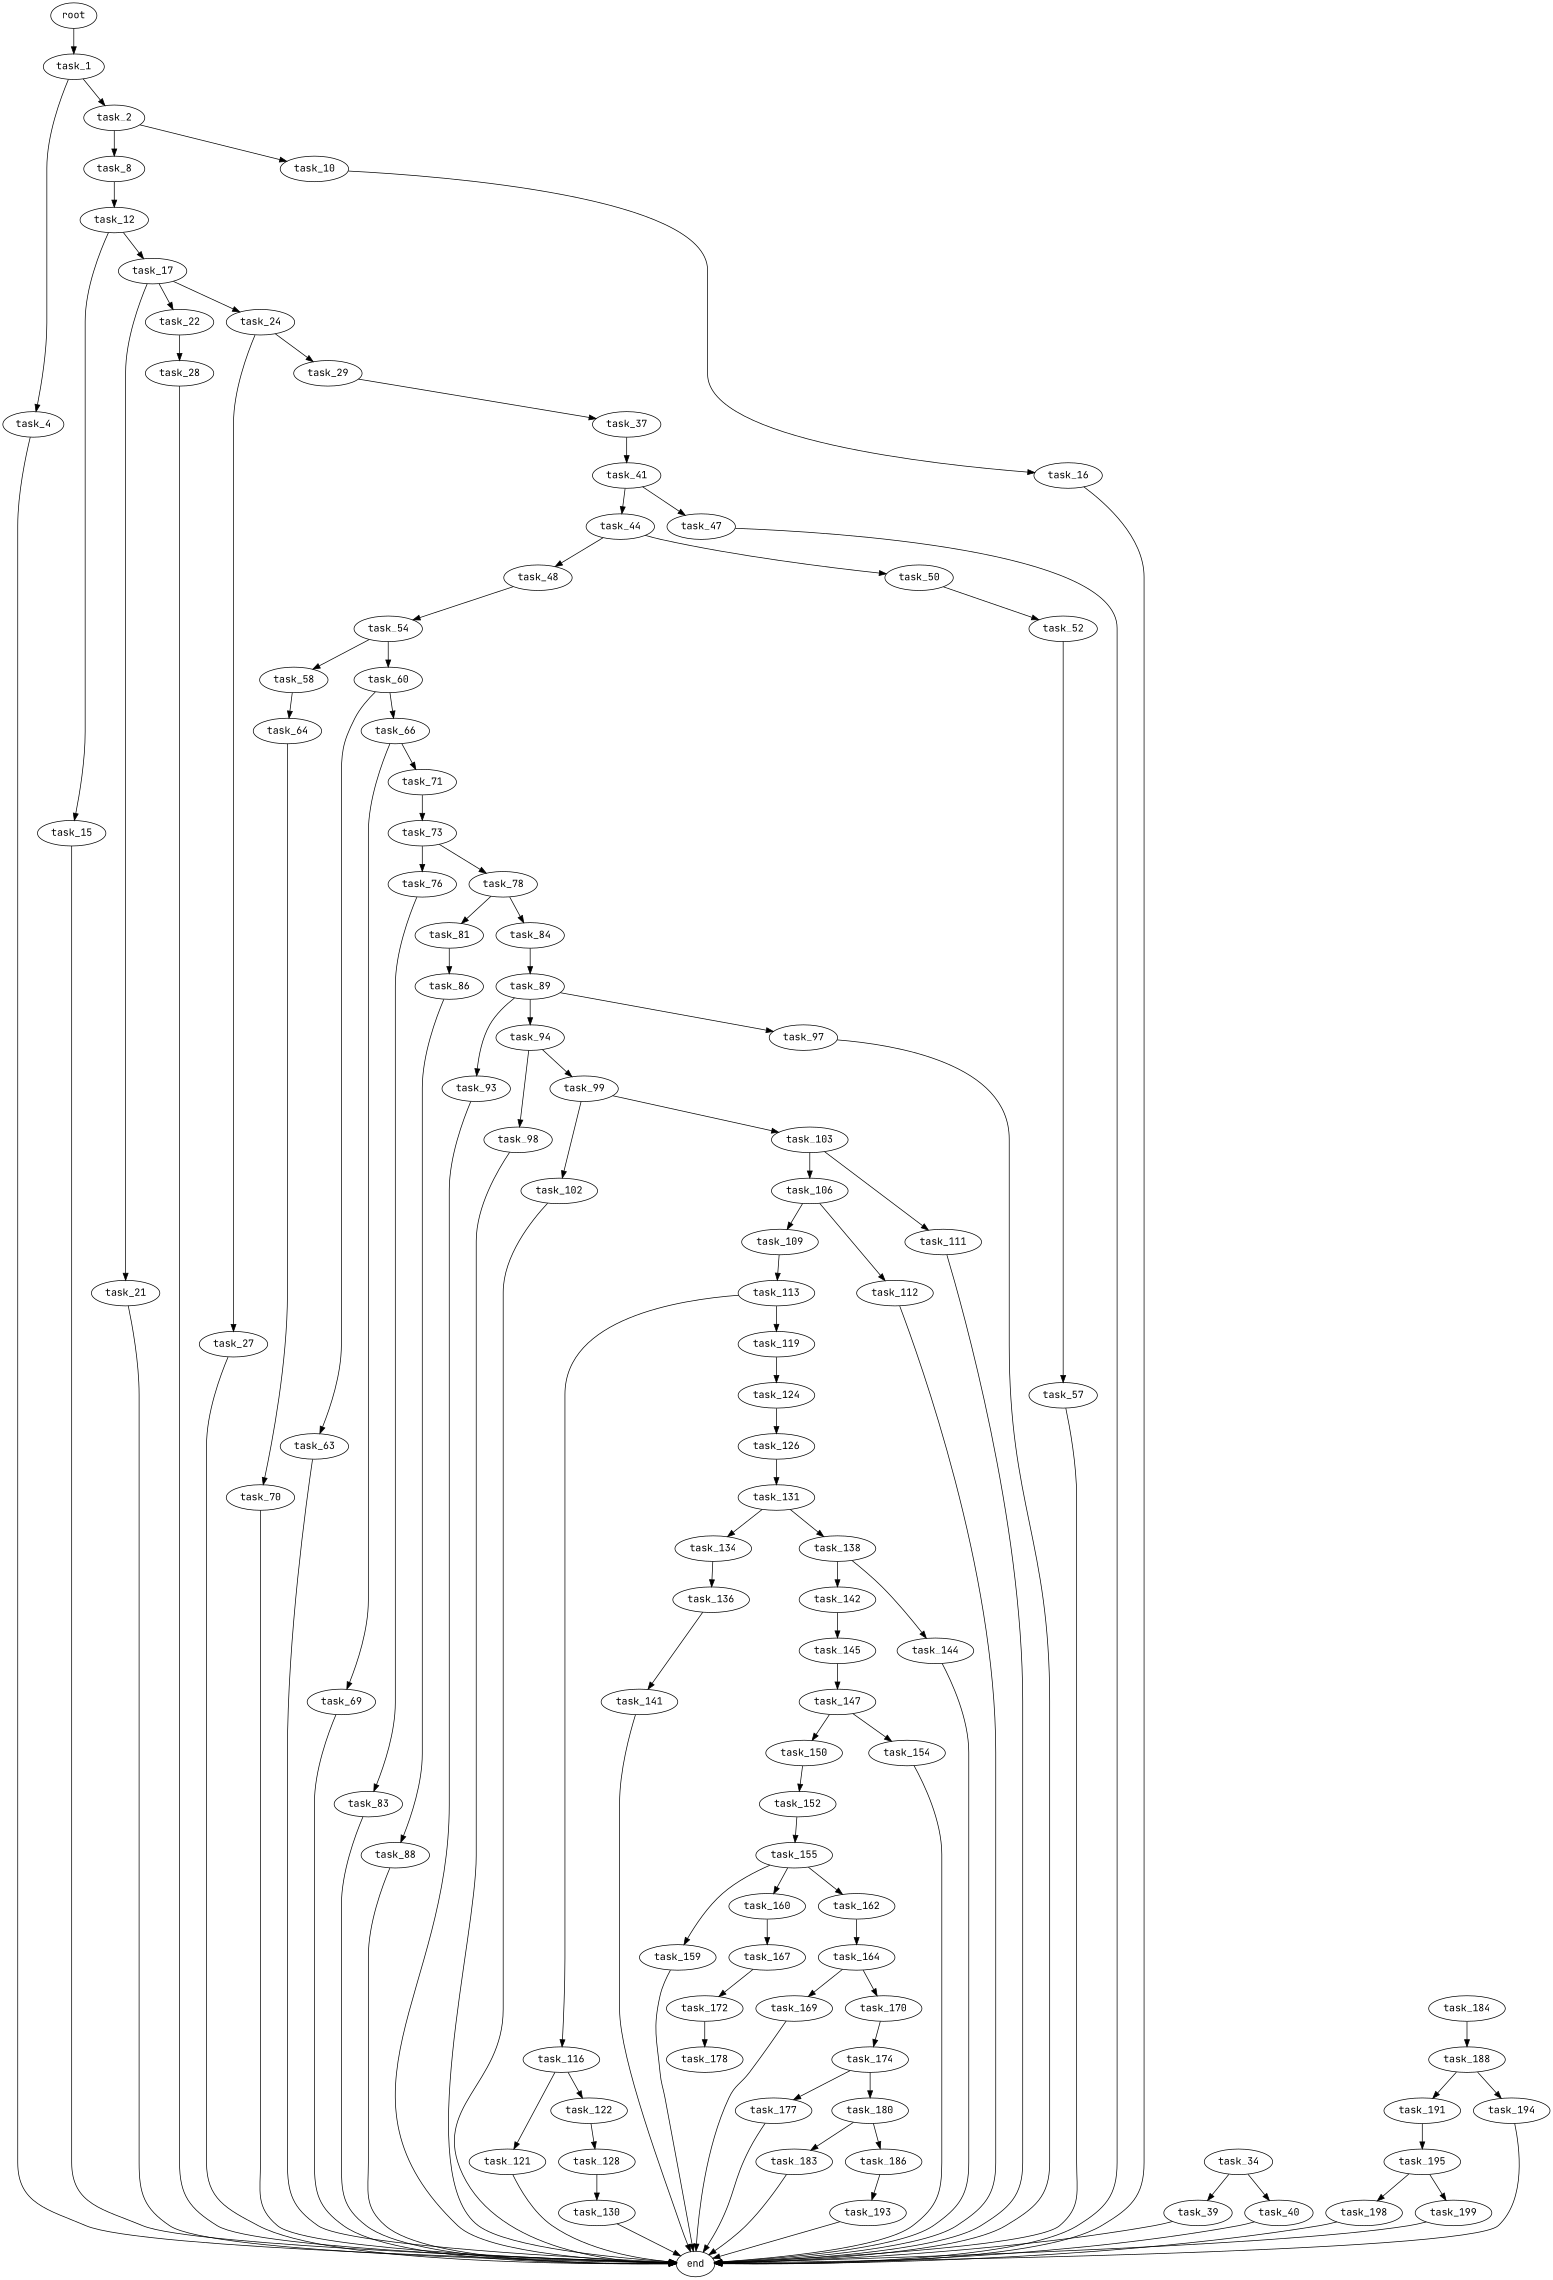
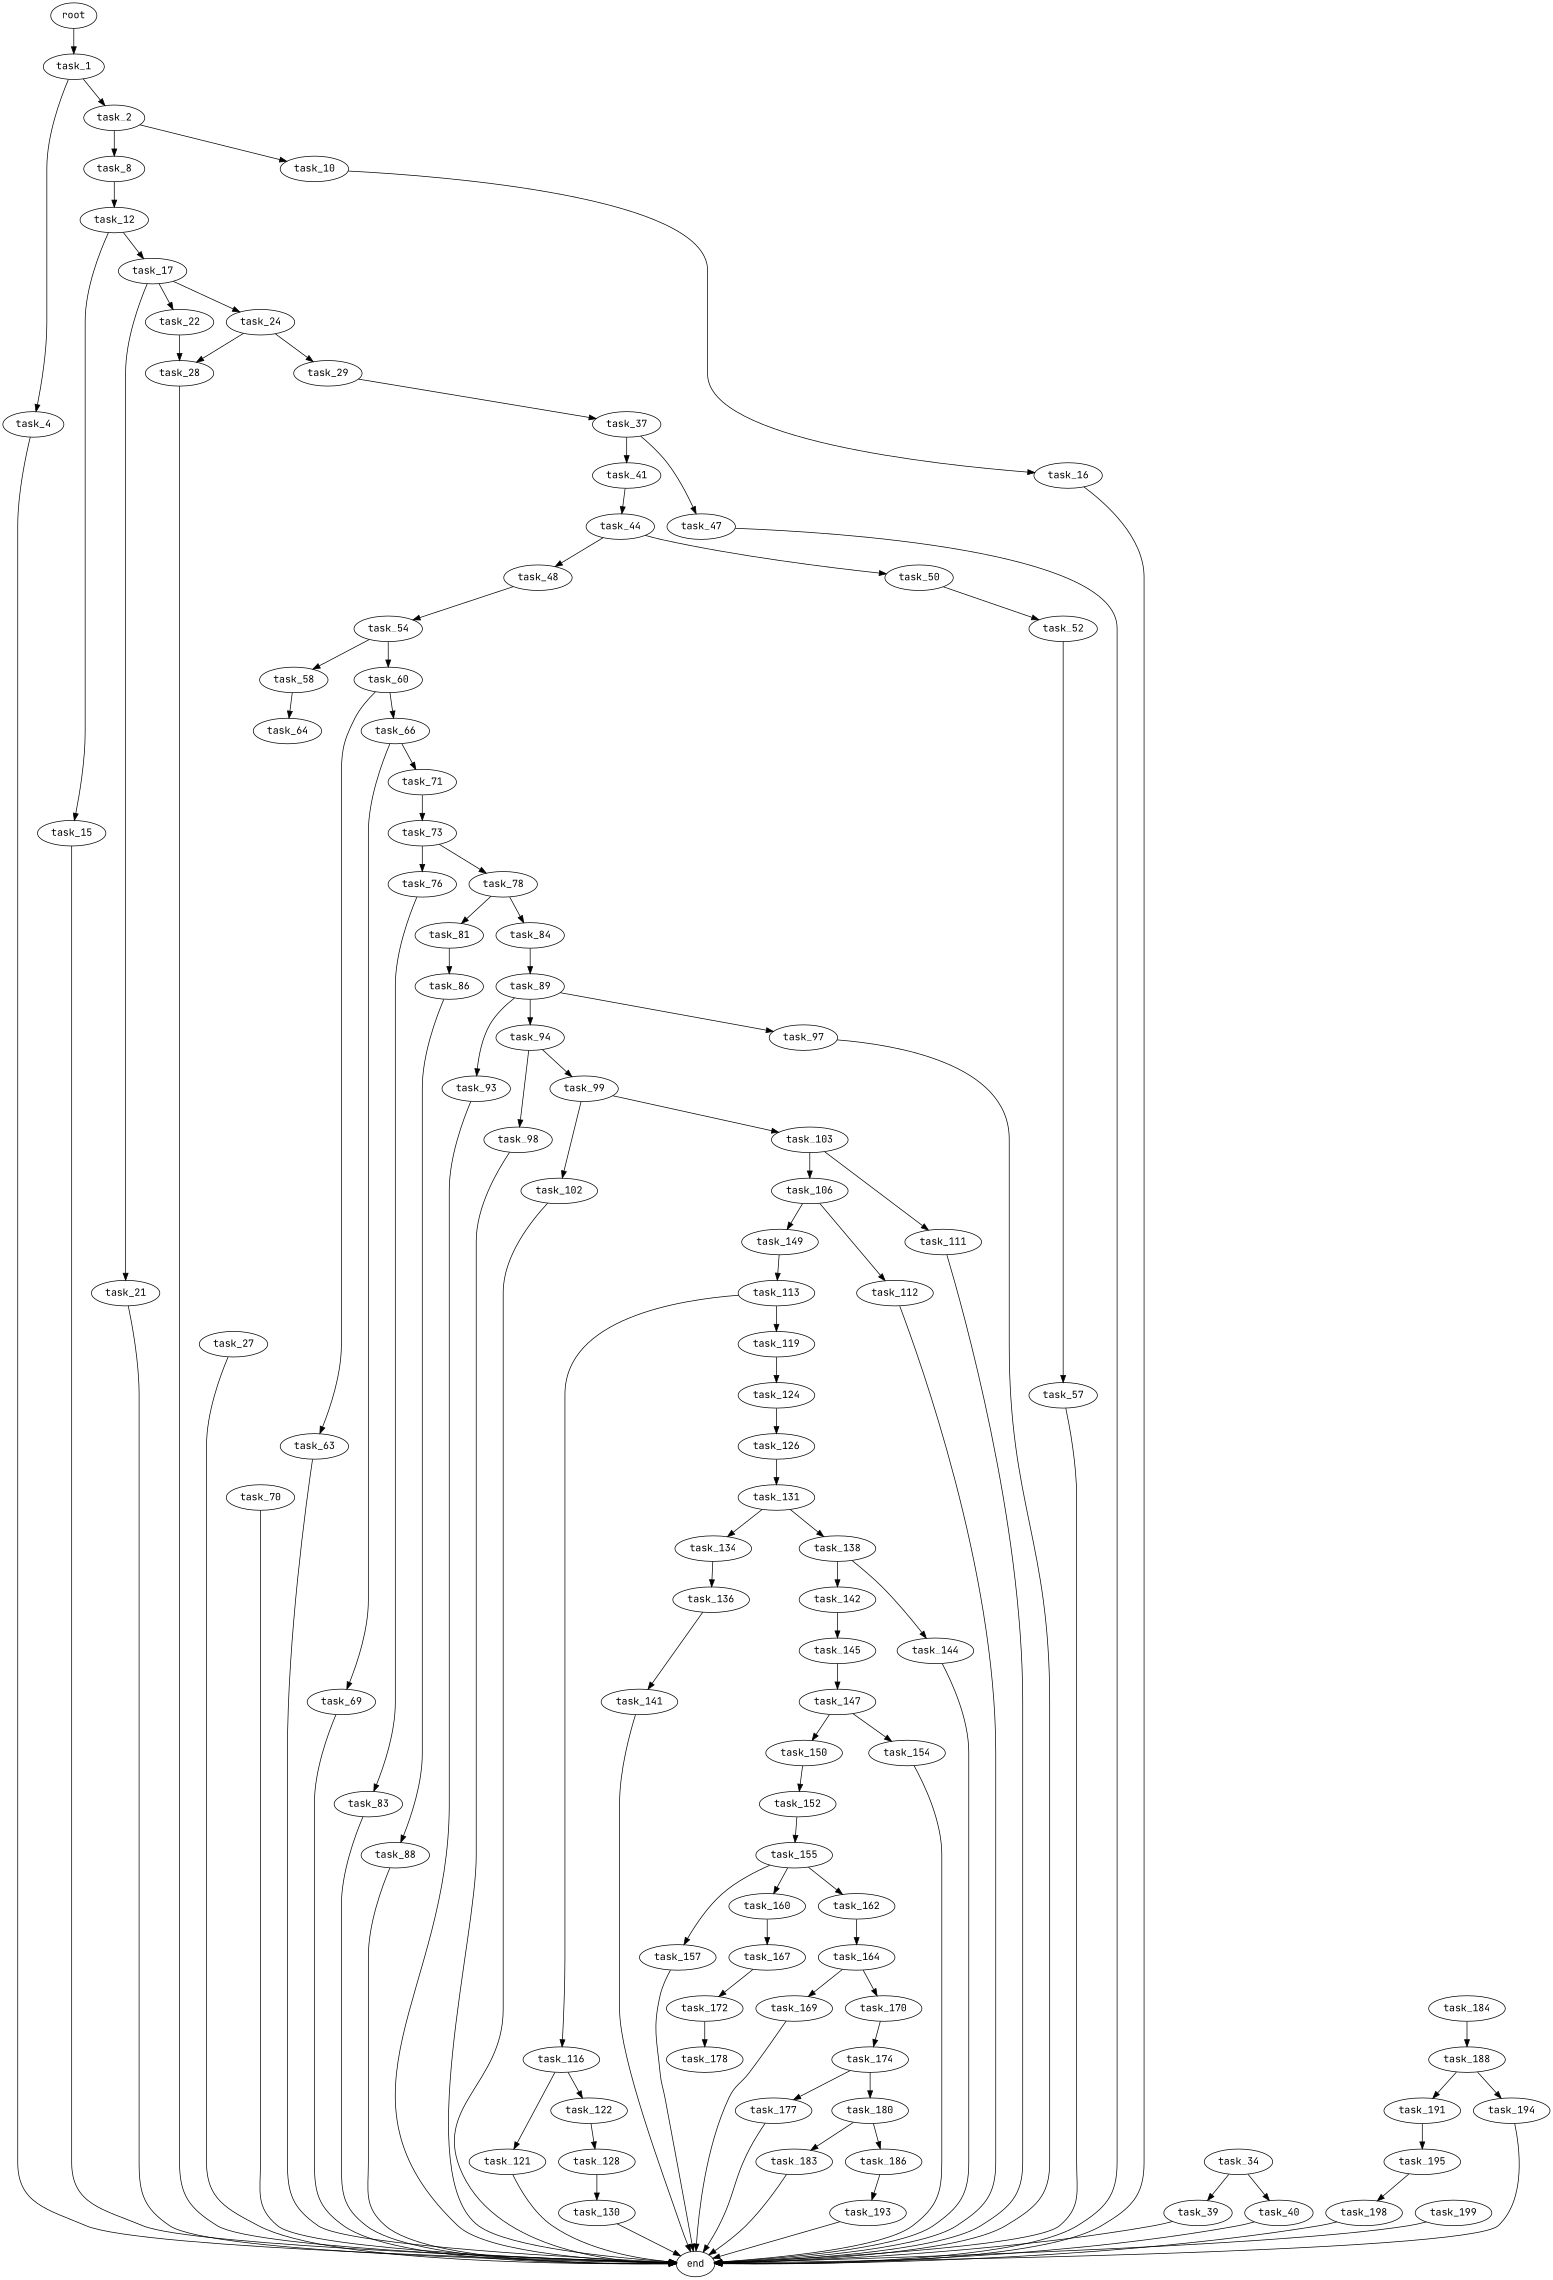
  digraph {
    fontname="JetBrains Mono"
    node [fontname="JetBrains Mono"]
    edge [fontname="JetBrains Mono"]
    root
    task_1
    task_4
    n4 [label=task_2]
    end
    task_8
    task_10
    task_12
    task_16
    task_15
    task_17
    task_21
    task_22
    task_24
    task_28
    task_27
    task_29
    task_37
    task_41
    task_34
    task_39
    task_40
    task_44
    task_47
    task_48
    task_50
    task_54
    task_52
    task_58
    task_60
    task_57
    task_64
    task_63
    task_66
    task_70
    task_69
    task_71
    task_73
    task_76
    task_78
    task_83
    task_81
    task_84
    task_86
    task_89
    task_88
    task_93
    task_94
    task_97
    task_98
    task_99
    task_102
    task_103
    task_106
    task_111
-   task_109
+   task_109 [label=task_149]
    task_112
    task_113
    task_116
    task_119
    task_121
    task_122
    task_124
    task_128
    task_126
    task_130
    task_131
    task_134
    task_138
    task_136
    task_142
    task_144
    task_141
    task_145
    task_147
    task_150
    task_154
    task_152
    task_155
-   task_159
+   task_159 [label=task_157]
    task_160
    task_162
    task_167
    task_164
    task_172
    task_169
    task_170
    task_178
    task_174
    task_177
    task_180
    task_183
    task_186
    task_184
    task_188
    task_193
    task_191
    task_194
    task_195
    task_198
    task_199
    root -> task_1
    task_1 -> task_4
    task_1 -> n4
    task_4 -> end
    n4 -> task_8
    n4 -> task_10
    task_8 -> task_12
    task_10 -> task_16
    task_12 -> task_15
    task_12 -> task_17
    task_16 -> end
    task_15 -> end
    task_17 -> task_21
    task_17 -> task_22
    task_17 -> task_24
    task_21 -> end
    task_22 -> task_28
-   task_24 -> task_27
+   task_24 -> task_28
    task_24 -> task_29
    task_28 -> end
    task_27 -> end
    task_29 -> task_37
    task_37 -> task_41
    task_41 -> task_44
-   task_41 -> task_47
+   task_37 -> task_47
    task_34 -> task_39
    task_34 -> task_40
    task_39 -> end
    task_40 -> end
    task_44 -> task_48
    task_44 -> task_50
    task_47 -> end
    task_48 -> task_54
    task_50 -> task_52
    task_54 -> task_58
    task_54 -> task_60
    task_52 -> task_57
    task_58 -> task_64
    task_60 -> task_63
    task_60 -> task_66
    task_57 -> end
-   task_64 -> task_70
    task_63 -> end
    task_66 -> task_69
    task_66 -> task_71
    task_70 -> end
    task_69 -> end
    task_71 -> task_73
    task_73 -> task_76
    task_73 -> task_78
    task_76 -> task_83
    task_78 -> task_81
    task_78 -> task_84
    task_83 -> end
    task_81 -> task_86
    task_84 -> task_89
    task_86 -> task_88
    task_89 -> task_93
    task_89 -> task_94
    task_89 -> task_97
    task_88 -> end
    task_93 -> end
    task_94 -> task_98
    task_94 -> task_99
    task_97 -> end
    task_98 -> end
    task_99 -> task_102
    task_99 -> task_103
    task_102 -> end
    task_103 -> task_106
    task_103 -> task_111
    task_106 -> task_109
    task_106 -> task_112
    task_111 -> end
    task_109 -> task_113
    task_112 -> end
    task_113 -> task_116
    task_113 -> task_119
    task_116 -> task_121
    task_116 -> task_122
    task_119 -> task_124
    task_121 -> end
    task_122 -> task_128
    task_124 -> task_126
    task_128 -> task_130
    task_126 -> task_131
    task_130 -> end
    task_131 -> task_134
    task_131 -> task_138
    task_134 -> task_136
    task_138 -> task_142
    task_138 -> task_144
    task_136 -> task_141
    task_142 -> task_145
    task_144 -> end
    task_141 -> end
    task_145 -> task_147
    task_147 -> task_150
    task_147 -> task_154
    task_150 -> task_152
    task_154 -> end
    task_152 -> task_155
    task_155 -> task_159
    task_155 -> task_160
    task_155 -> task_162
    task_159 -> end
    task_160 -> task_167
    task_162 -> task_164
    task_167 -> task_172
    task_164 -> task_169
    task_164 -> task_170
    task_172 -> task_178
    task_169 -> end
    task_170 -> task_174
    task_174 -> task_177
    task_174 -> task_180
    task_177 -> end
    task_180 -> task_183
    task_180 -> task_186
    task_183 -> end
    task_186 -> task_193
    task_184 -> task_188
    task_188 -> task_191
    task_188 -> task_194
    task_193 -> end
    task_191 -> task_195
    task_194 -> end
    task_195 -> task_198
-   task_195 -> task_199
    task_198 -> end
    task_199 -> end
  }
